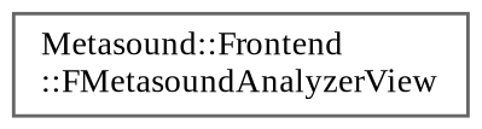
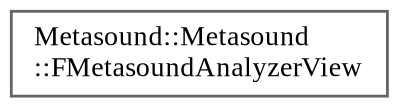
  digraph {
    rankdir=TB
    fontname="Liberation Serif"
-   n1 [color=grey40 fillcolor=white fontname="Liberation Serif" fontsize=10 height=0.2 label="Metasound::Frontend\l::FMetasoundAnalyzerView" shape=box style=filled width=0.4]
+   n1 [color=grey40 fillcolor=white fontname="Liberation Serif" fontsize=10 height=0.2 label="Metasound::Metasound\l::FMetasoundAnalyzerView" shape=box style=filled width=0.4]
  }
